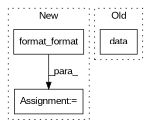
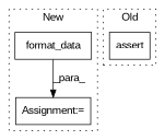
  digraph {
    fontname="Liberation Sans"
    node [shape=box fontname="Liberation Sans"]
-   n1 [a=32 l="12,1" label=format_format s="1176,1217"]
+   n1 [a=32 l="12,1" label=format_data s="1176,1217"]
    n2 [a=7 l=1 label="Assignment:=" s=1175]
-   n3 [a=6 l=7 label=data s=642]
+   n3 [a=6 l=7 label=assert s=642]
    subgraph cluster_1 {
      label=New
      style=dotted
      n1
      n2
    }
    subgraph cluster_2 {
      label=Old
      style=dotted
      n3
    }
    n1 -> n2 [label=_para_ fontname="Liberation Sans"]
  }
